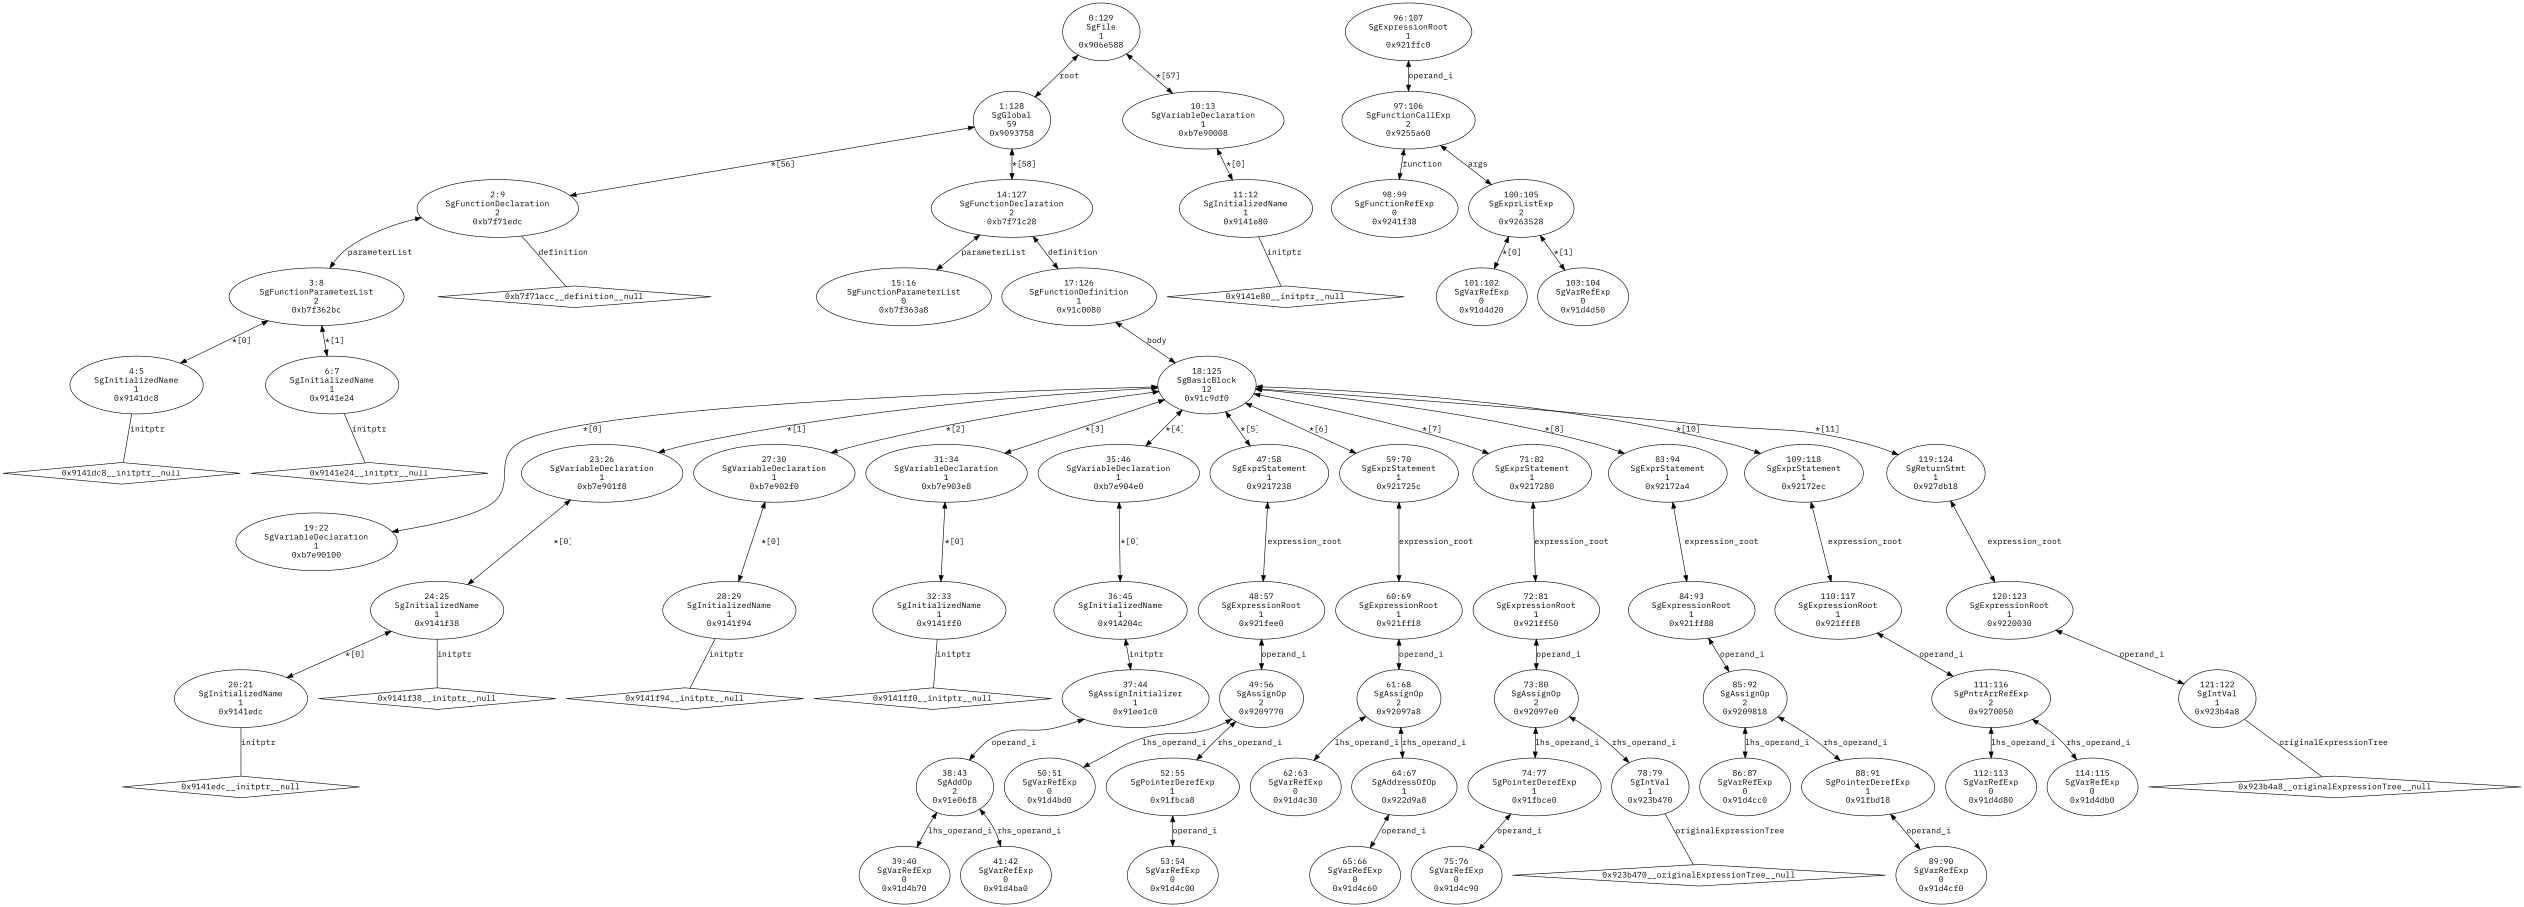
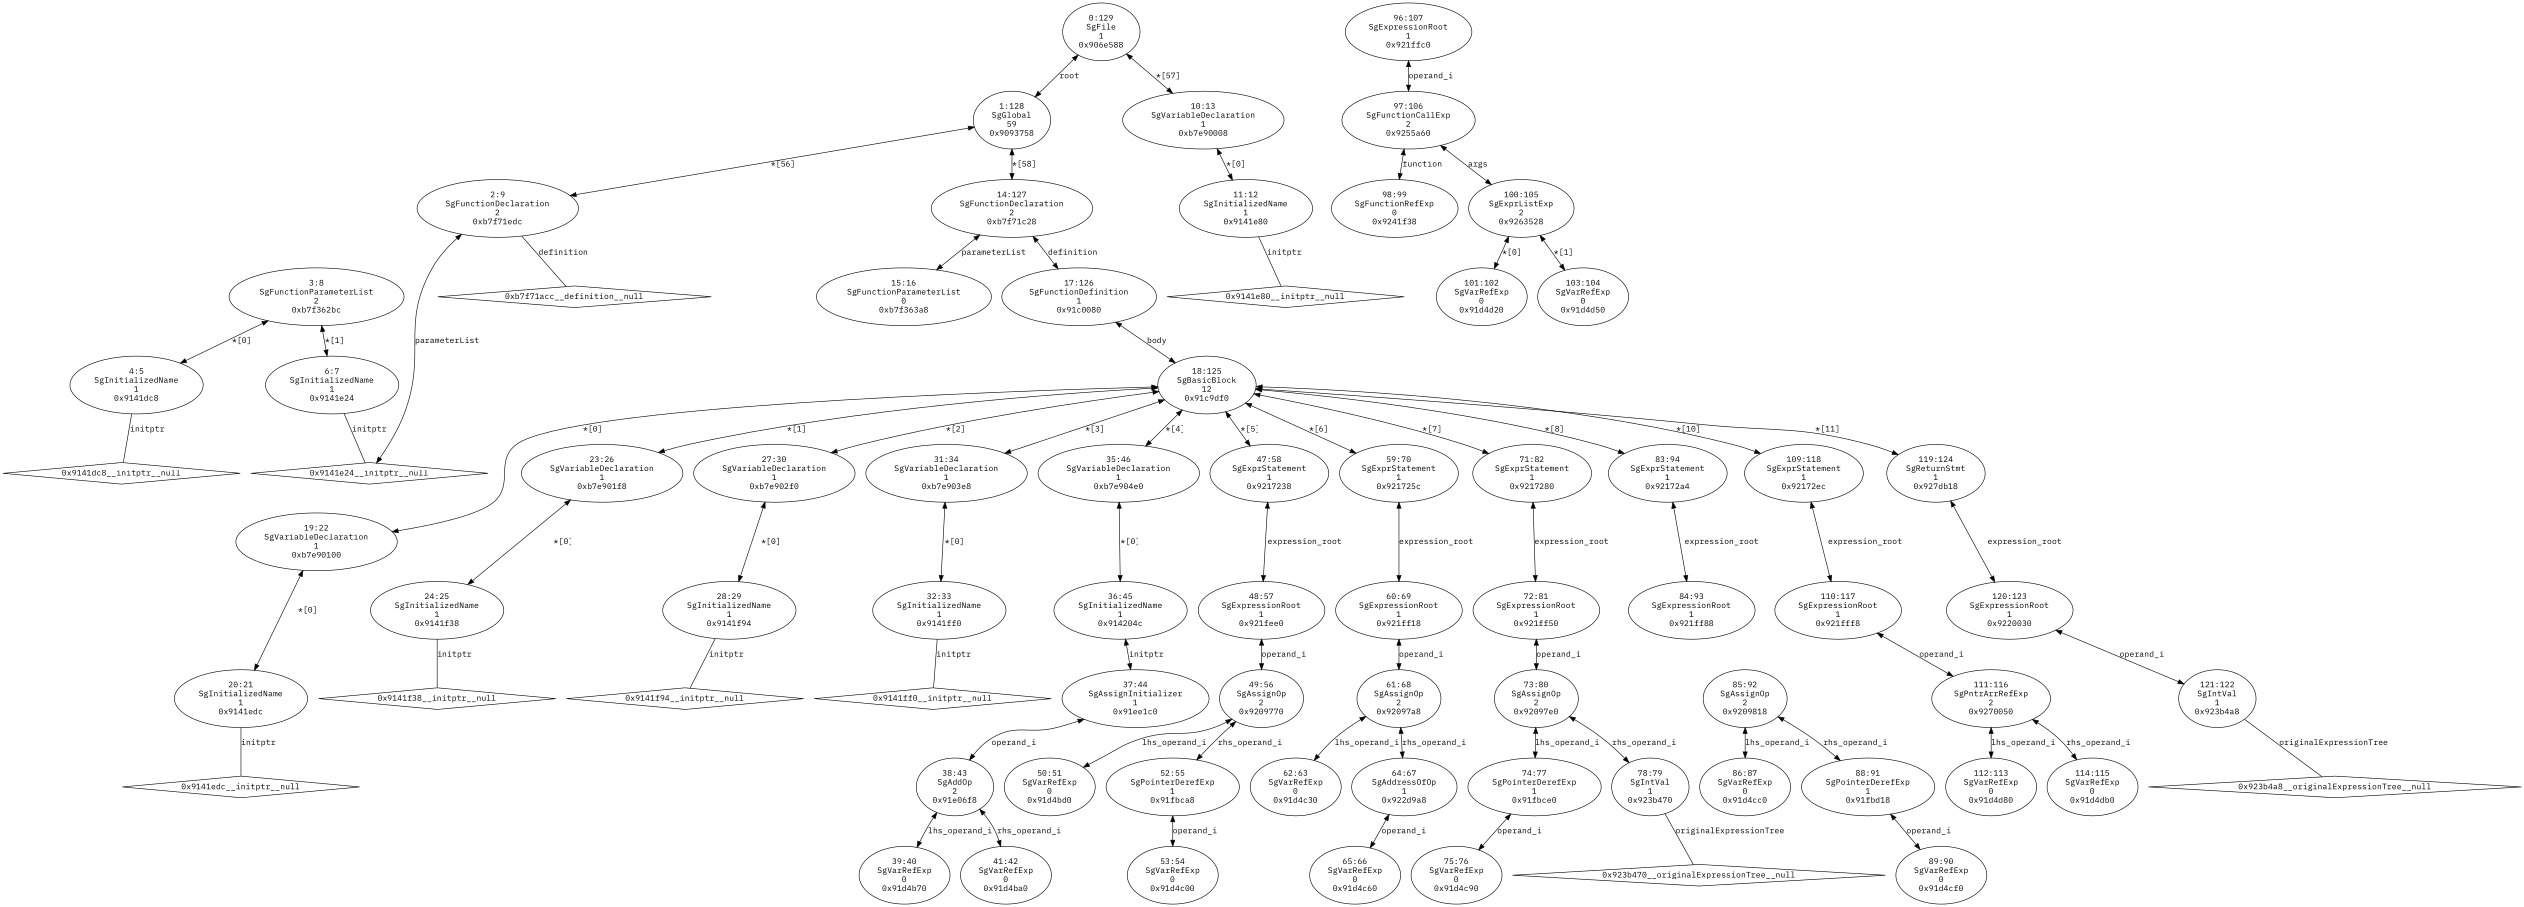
  digraph {
    fontname="IBM Plex Mono"
    node [fontname="IBM Plex Mono"]
    edge [dir=both fontname="IBM Plex Mono"]
    n1 [label="4:5\nSgInitializedName\n1\n0x9141dc8\n"]
    "0x9141dc8__initptr__null" [shape=diamond]
    n3 [label="6:7\nSgInitializedName\n1\n0x9141e24\n"]
    "0x9141e24__initptr__null" [shape=diamond]
    n5 [label="3:8\nSgFunctionParameterList\n2\n0xb7f362bc\n"]
    n6 [label="2:9\nSgFunctionDeclaration\n2\n0xb7f71edc\n"]
    "0xb7f71acc__definition__null" [shape=diamond]
    n8 [label="11:12\nSgInitializedName\n1\n0x9141e80\n"]
    "0x9141e80__initptr__null" [shape=diamond]
    n10 [label="10:13\nSgVariableDeclaration\n1\n0xb7e90008\n"]
    n11 [label="15:16\nSgFunctionParameterList\n0\n0xb7f363a8\n"]
    n12 [label="20:21\nSgInitializedName\n1\n0x9141edc\n"]
    "0x9141edc__initptr__null" [shape=diamond]
    n14 [label="19:22\nSgVariableDeclaration\n1\n0xb7e90100\n"]
    n15 [label="24:25\nSgInitializedName\n1\n0x9141f38\n"]
    "0x9141f38__initptr__null" [shape=diamond]
    n17 [label="23:26\nSgVariableDeclaration\n1\n0xb7e901f8\n"]
    n18 [label="28:29\nSgInitializedName\n1\n0x9141f94\n"]
    "0x9141f94__initptr__null" [shape=diamond]
    n20 [label="27:30\nSgVariableDeclaration\n1\n0xb7e902f0\n"]
    n21 [label="32:33\nSgInitializedName\n1\n0x9141ff0\n"]
    "0x9141ff0__initptr__null" [shape=diamond]
    n23 [label="31:34\nSgVariableDeclaration\n1\n0xb7e903e8\n"]
    n24 [label="39:40\nSgVarRefExp\n0\n0x91d4b70\n"]
    n25 [label="41:42\nSgVarRefExp\n0\n0x91d4ba0\n"]
    n26 [label="38:43\nSgAddOp\n2\n0x91e06f8\n"]
    n27 [label="37:44\nSgAssignInitializer\n1\n0x91ee1c0\n"]
    n28 [label="36:45\nSgInitializedName\n1\n0x914204c\n"]
    n29 [label="35:46\nSgVariableDeclaration\n1\n0xb7e904e0\n"]
    n30 [label="50:51\nSgVarRefExp\n0\n0x91d4bd0\n"]
    n31 [label="53:54\nSgVarRefExp\n0\n0x91d4c00\n"]
    n32 [label="52:55\nSgPointerDerefExp\n1\n0x91fbca8\n"]
    n33 [label="49:56\nSgAssignOp\n2\n0x9209770\n"]
    n34 [label="48:57\nSgExpressionRoot\n1\n0x921fee0\n"]
    n35 [label="47:58\nSgExprStatement\n1\n0x9217238\n"]
    n36 [label="62:63\nSgVarRefExp\n0\n0x91d4c30\n"]
    n37 [label="65:66\nSgVarRefExp\n0\n0x91d4c60\n"]
    n38 [label="64:67\nSgAddressOfOp\n1\n0x922d9a8\n"]
    n39 [label="61:68\nSgAssignOp\n2\n0x92097a8\n"]
    n40 [label="60:69\nSgExpressionRoot\n1\n0x921ff18\n"]
    n41 [label="59:70\nSgExprStatement\n1\n0x921725c\n"]
    n42 [label="75:76\nSgVarRefExp\n0\n0x91d4c90\n"]
    n43 [label="74:77\nSgPointerDerefExp\n1\n0x91fbce0\n"]
    n44 [label="78:79\nSgIntVal\n1\n0x923b470\n"]
    "0x923b470__originalExpressionTree__null" [shape=diamond]
    n46 [label="73:80\nSgAssignOp\n2\n0x92097e0\n"]
    n47 [label="72:81\nSgExpressionRoot\n1\n0x921ff50\n"]
    n48 [label="71:82\nSgExprStatement\n1\n0x9217280\n"]
    n49 [label="86:87\nSgVarRefExp\n0\n0x91d4cc0\n"]
    n50 [label="89:90\nSgVarRefExp\n0\n0x91d4cf0\n"]
    n51 [label="88:91\nSgPointerDerefExp\n1\n0x91fbd18\n"]
    n52 [label="85:92\nSgAssignOp\n2\n0x9209818\n"]
    n53 [label="84:93\nSgExpressionRoot\n1\n0x921ff88\n"]
    n54 [label="83:94\nSgExprStatement\n1\n0x92172a4\n"]
    n55 [label="98:99\nSgFunctionRefExp\n0\n0x9241f38\n"]
    n56 [label="101:102\nSgVarRefExp\n0\n0x91d4d20\n"]
    n57 [label="103:104\nSgVarRefExp\n0\n0x91d4d50\n"]
    n58 [label="100:105\nSgExprListExp\n2\n0x9263528\n"]
    n59 [label="97:106\nSgFunctionCallExp\n2\n0x9255a60\n"]
    n60 [label="96:107\nSgExpressionRoot\n1\n0x921ffc0\n"]
    n61 [label="112:113\nSgVarRefExp\n0\n0x91d4d80\n"]
    n62 [label="114:115\nSgVarRefExp\n0\n0x91d4db0\n"]
    n63 [label="111:116\nSgPntrArrRefExp\n2\n0x9270050\n"]
    n64 [label="110:117\nSgExpressionRoot\n1\n0x921fff8\n"]
    n65 [label="109:118\nSgExprStatement\n1\n0x92172ec\n"]
    n66 [label="121:122\nSgIntVal\n1\n0x923b4a8\n"]
    "0x923b4a8__originalExpressionTree__null" [shape=diamond]
    n68 [label="120:123\nSgExpressionRoot\n1\n0x9220030\n"]
    n69 [label="119:124\nSgReturnStmt\n1\n0x927db18\n"]
    n70 [label="18:125\nSgBasicBlock\n12\n0x91c9df0\n"]
    n71 [label="17:126\nSgFunctionDefinition\n1\n0x91c0080\n"]
    n72 [label="14:127\nSgFunctionDeclaration\n2\n0xb7f71c28\n"]
    n73 [label="1:128\nSgGlobal\n59\n0x9093758\n"]
    n74 [label="0:129\nSgFile\n1\n0x906e588\n"]
    n1 -> "0x9141dc8__initptr__null" [dir=none label=initptr]
    n3 -> "0x9141e24__initptr__null" [dir=none label=initptr]
    n5 -> n1 [label="*[0]"]
    n5 -> n3 [label="*[1]"]
-   n6 -> n5 [label=parameterList]
+   n6 -> "0x9141e24__initptr__null" [label=parameterList]
    n6 -> "0xb7f71acc__definition__null" [dir=none label=definition]
    n8 -> "0x9141e80__initptr__null" [dir=none label=initptr]
    n10 -> n8 [label="*[0]"]
    n12 -> "0x9141edc__initptr__null" [dir=none label=initptr]
-   n15 -> n12 [label="*[0]"]
+   n14 -> n12 [label="*[0]"]
    n15 -> "0x9141f38__initptr__null" [dir=none label=initptr]
    n17 -> n15 [label="*[0]"]
    n18 -> "0x9141f94__initptr__null" [dir=none label=initptr]
    n20 -> n18 [label="*[0]"]
    n21 -> "0x9141ff0__initptr__null" [dir=none label=initptr]
    n23 -> n21 [label="*[0]"]
    n26 -> n24 [label=lhs_operand_i]
    n26 -> n25 [label=rhs_operand_i]
    n27 -> n26 [label=operand_i]
    n28 -> n27 [label=initptr]
    n29 -> n28 [label="*[0]"]
    n32 -> n31 [label=operand_i]
    n33 -> n30 [label=lhs_operand_i]
    n33 -> n32 [label=rhs_operand_i]
    n34 -> n33 [label=operand_i]
    n35 -> n34 [label=expression_root]
    n38 -> n37 [label=operand_i]
    n39 -> n36 [label=lhs_operand_i]
    n39 -> n38 [label=rhs_operand_i]
    n40 -> n39 [label=operand_i]
    n41 -> n40 [label=expression_root]
    n43 -> n42 [label=operand_i]
    n44 -> "0x923b470__originalExpressionTree__null" [dir=none label=originalExpressionTree]
    n46 -> n43 [label=lhs_operand_i]
    n46 -> n44 [label=rhs_operand_i]
    n47 -> n46 [label=operand_i]
    n48 -> n47 [label=expression_root]
    n51 -> n50 [label=operand_i]
    n52 -> n49 [label=lhs_operand_i]
    n52 -> n51 [label=rhs_operand_i]
-   n53 -> n52 [label=operand_i]
    n54 -> n53 [label=expression_root]
    n58 -> n56 [label="*[0]"]
    n58 -> n57 [label="*[1]"]
    n59 -> n55 [label=function]
    n59 -> n58 [label=args]
    n60 -> n59 [label=operand_i]
    n63 -> n61 [label=lhs_operand_i]
    n63 -> n62 [label=rhs_operand_i]
    n64 -> n63 [label=operand_i]
    n65 -> n64 [label=expression_root]
    n66 -> "0x923b4a8__originalExpressionTree__null" [dir=none label=originalExpressionTree]
    n68 -> n66 [label=operand_i]
    n69 -> n68 [label=expression_root]
    n70 -> n14 [label="*[0]"]
    n70 -> n17 [label="*[1]"]
    n70 -> n20 [label="*[2]"]
    n70 -> n23 [label="*[3]"]
    n70 -> n29 [label="*[4]"]
    n70 -> n35 [label="*[5]"]
    n70 -> n41 [label="*[6]"]
    n70 -> n48 [label="*[7]"]
    n70 -> n54 [label="*[8]"]
    n70 -> n65 [label="*[10]"]
    n70 -> n69 [label="*[11]"]
    n71 -> n70 [label=body]
    n72 -> n11 [label=parameterList]
    n72 -> n71 [label=definition]
    n73 -> n6 [label="*[56]"]
    n73 -> n72 [label="*[58]"]
    n74 -> n10 [label="*[57]"]
    n74 -> n73 [label=root]
  }
